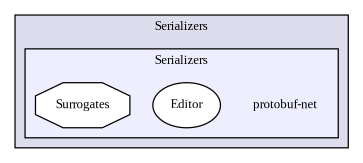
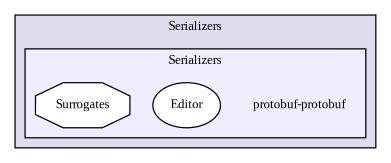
  digraph {
    compound=true
    fontname="Liberation Serif"
    node [fontname="Liberation Serif" fontsize=10 color=black fillcolor=white style=filled]
-   n1 [label="protobuf-net" shape=plaintext color="" fillcolor="" style=""]
+   n1 [label="protobuf-protobuf" shape=plaintext color="" fillcolor="" style=""]
    n2 [label=Editor shape=ellipse]
    n3 [label=Surrogates shape=octagon]
    subgraph cluster_1 {
      bgcolor="#ddddee"
      fontsize=10
      label=Serializers
      pencolor=black
      subgraph cluster_2 {
        bgcolor="#eeeeff"
        fontsize=10
        pencolor=black
        n1
        n2
        n3
      }
    }
  }
